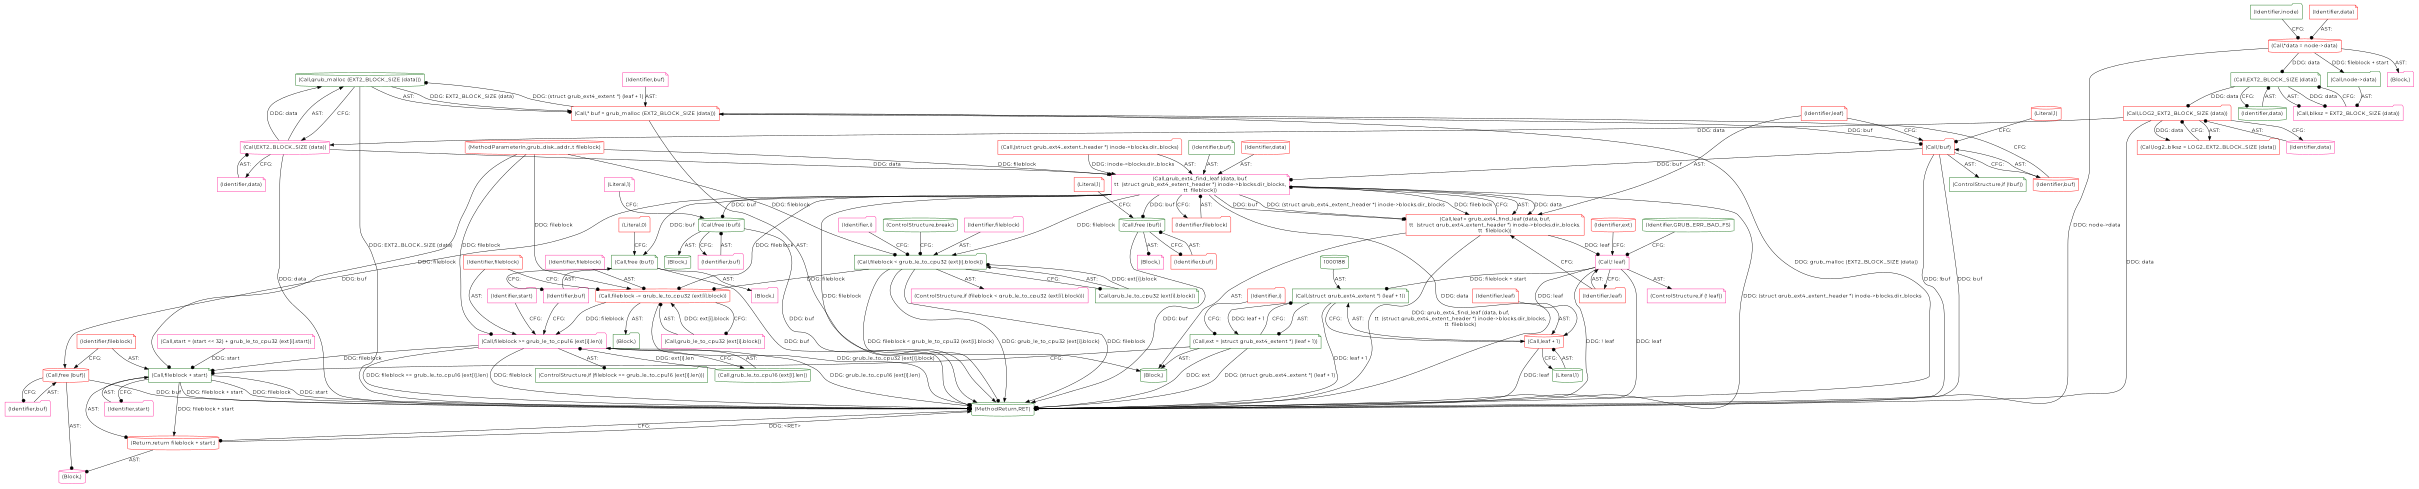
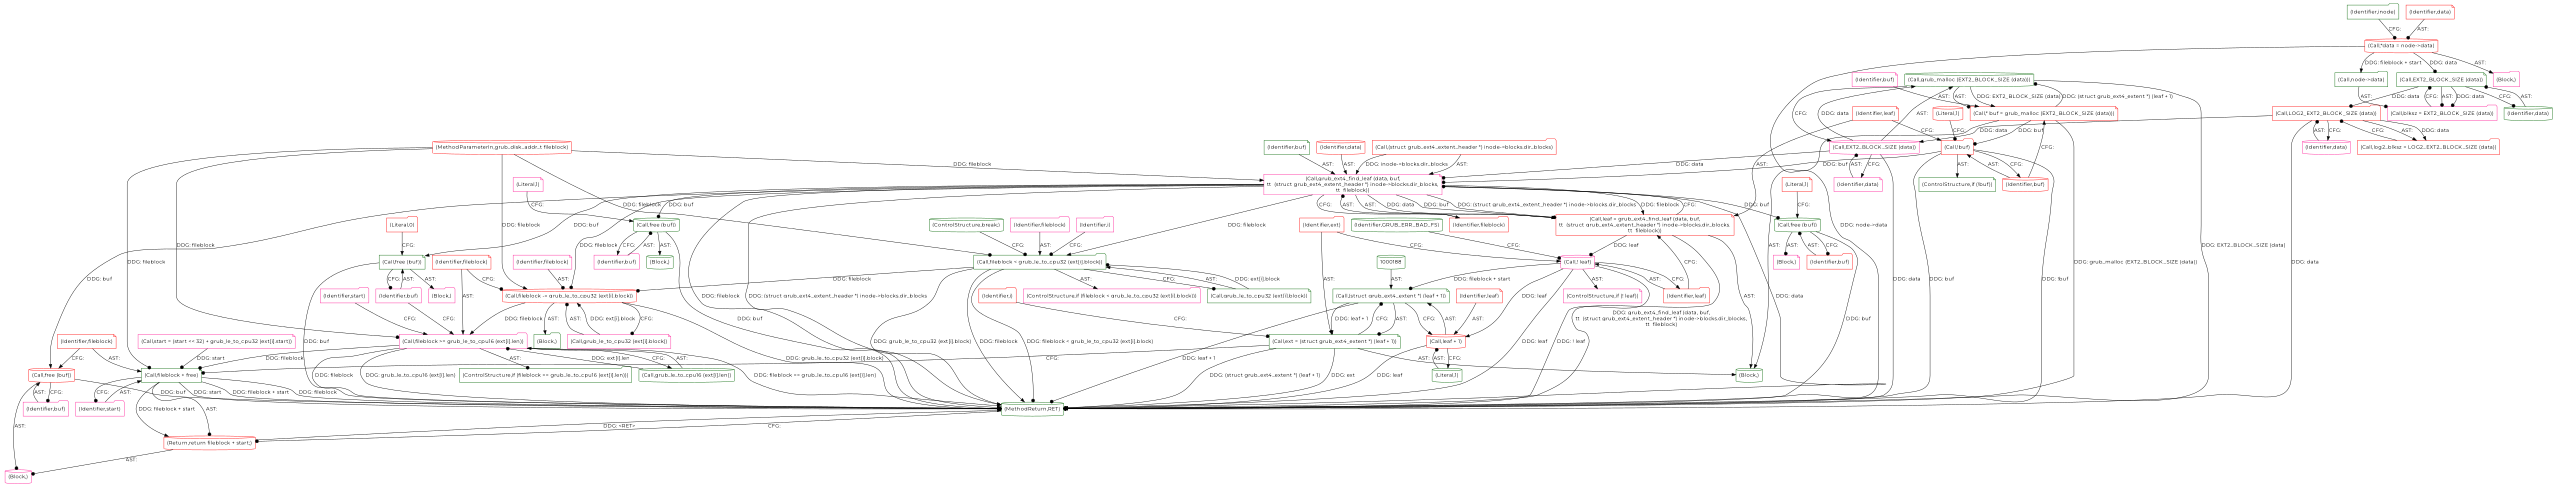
  digraph {
    fontname=Montserrat
    node [color=red fontname=Montserrat shape=folder]
    edge [arrowhead=normal fontname=Montserrat]
    n1 [color=darkgreen label="(Call,grub_malloc (EXT2_BLOCK_SIZE (data)))" shape=cylinder]
    n2 [color=deeppink label="(Call,EXT2_BLOCK_SIZE (data))" shape=cylinder]
    n3 [label="(Call,* buf = grub_malloc (EXT2_BLOCK_SIZE (data)))" shape=note]
    n4 [color=darkgreen label="(MethodReturn,RET)" shape=cylinder]
    n5 [color=deeppink label="(Call,grub_ext4_find_leaf (data, buf,\n\t\t  (struct grub_ext4_extent_header *) inode->blocks.dir_blocks,\n\t\t  fileblock))" shape=note]
    n6 [color=deeppink label="(Identifier,data)" shape=note]
    n7 [label="(Call,!buf)"]
    n8 [color=darkgreen label="(Block,)" shape=cylinder]
    n9 [label="(Return,return fileblock + start;)" shape=cylinder]
    n10 [label="(Call,leaf = grub_ext4_find_leaf (data, buf,\n\t\t  (struct grub_ext4_extent_header *) inode->blocks.dir_blocks,\n\t\t  fileblock))" shape=note]
    n11 [color=darkgreen label="(Call,free (buf))" shape=cylinder]
    n12 [color=darkgreen label="(Call,fileblock < grub_le_to_cpu32 (ext[i].block))"]
    n13 [label="(Call,fileblock -= grub_le_to_cpu32 (ext[i].block))" shape=cylinder]
    n14 [color=darkgreen label="(Call,free (buf))" shape=note]
    n15 [label="(Call,free (buf))" shape=cylinder]
    n16 [color=darkgreen label="(Call,free (buf))" shape=cylinder]
    n17 [label="(Identifier,fileblock)"]
    n18 [label="(Call,LOG2_EXT2_BLOCK_SIZE (data))"]
    n19 [color=deeppink label="(Identifier,data)" shape=cylinder]
    n20 [label="(Call,log2_blksz = LOG2_EXT2_BLOCK_SIZE (data))"]
    n21 [color=darkgreen label="(Call,EXT2_BLOCK_SIZE (data))" shape=note]
    n22 [color=deeppink label="(Call,blksz = EXT2_BLOCK_SIZE (data))"]
    n23 [color=darkgreen label="(Identifier,data)" shape=cylinder]
    n24 [label="(Call,*data = node->data)" shape=cylinder]
    n25 [color=deeppink label="(Block,)"]
    n26 [color=darkgreen label="(Call,node->data)"]
    n27 [color=darkgreen label="(ControlStructure,if (!buf))" shape=note]
    n28 [label="(Identifier,buf)" shape=cylinder]
-   n29 [color=deeppink label="(Call,! leaf)" shape=note]
+   n29 [color=deeppink label="(Call,! leaf)" shape=cylinder]
    n30 [color=deeppink label="(Block,)" shape=note]
    n31 [label="(Identifier,buf)"]
    n32 [color=deeppink label="(ControlStructure,if (fileblock < grub_le_to_cpu32 (ext[i].block)))"]
    n33 [color=darkgreen label="(Call,grub_le_to_cpu32 (ext[i].block))" shape=note]
    n34 [color=deeppink label="(Call,fileblock >= grub_le_to_cpu16 (ext[i].len))"]
    n35 [color=darkgreen label="(Block,)"]
    n36 [color=deeppink label="(Call,grub_le_to_cpu32 (ext[i].block))" shape=note]
    n37 [color=deeppink label="(Identifier,buf)"]
    n38 [color=deeppink label="(Block,)"]
    n39 [color=deeppink label="(Block,)" shape=cylinder]
    n40 [color=deeppink label="(Identifier,buf)"]
    n41 [color=darkgreen label="(Block,)" shape=cylinder]
    n42 [color=deeppink label="(Identifier,buf)"]
    n43 [color=darkgreen label="(Call,(struct grub_ext4_extent *) (leaf + 1))" shape=note]
    n44 [label="(Call,leaf + 1)" shape=cylinder]
    n45 [color=deeppink label="(ControlStructure,if (! leaf))" shape=note]
    n46 [label="(Identifier,leaf)"]
    n47 [color=darkgreen label="(Call,ext = (struct grub_ext4_extent *) (leaf + 1))" shape=note]
    n48 [color=darkgreen label="(Literal,1)" shape=cylinder]
-   n49 [color=darkgreen label="(Call,fileblock + start)" shape=note]
+   n49 [color=darkgreen label="(Call,fileblock + free)" shape=note]
    n50 [color=darkgreen label="(ControlStructure,if (fileblock >= grub_le_to_cpu16 (ext[i].len)))"]
    n51 [color=darkgreen label="(Call,grub_le_to_cpu16 (ext[i].len))" shape=cylinder]
    n52 [color=deeppink label="(Identifier,start)"]
    n53 [color=darkgreen label="(Identifier,inode)"]
    n54 [label="(Identifier,leaf)" shape=note]
    n55 [label="(Identifier,leaf)" shape=note]
    n56 [label="(Identifier,i)"]
    n57 [label="(Literal,1)" shape=cylinder]
    n58 [color=deeppink label="(Call,start = (start << 32) + grub_le_to_cpu32 (ext[i].start))" shape=note]
-   n59 [label="(Identifier,ext)" shape=cylinder]
+   n59 [label="(Identifier,ext)"]
    n60 [label="(Literal,1)" shape=note]
    n61 [color=deeppink label="(Identifier,i)"]
    n62 [color=deeppink label="(Identifier,start)"]
    n63 [color=darkgreen label="(Identifier,buf)" shape=note]
    n64 [label="(Identifier,data)" shape=note]
    n65 [color=darkgreen label="(ControlStructure,break;)" shape=cylinder]
    n66 [color=darkgreen label="(Identifier,GRUB_ERR_BAD_FS)" shape=cylinder]
    n67 [color=deeppink label="(Literal,1)" shape=note]
    n68 [color=deeppink label="(Identifier,buf)" shape=note]
    n69 [label="(MethodParameterIn,grub_disk_addr_t fileblock)" shape=cylinder]
    n70 [label="(Identifier,fileblock)" shape=note]
    n71 [label="(Literal,0)"]
    n72 [label="(Identifier,data)" shape=cylinder]
    n73 [color=deeppink label="(Identifier,fileblock)" shape=note]
    n74 [label="(Identifier,fileblock)" shape=note]
    n75 [color=deeppink label="(Identifier,fileblock)"]
    n76 [label="(Call,(struct grub_ext4_extent_header *) inode->blocks.dir_blocks)"]
    1000188 [color=darkgreen shape=cylinder]
    n1 -> n2 [label="CFG: "]
    n1 -> n3 [arrowhead=dot label="AST: "]
    n1 -> n3 [label="DDG: EXT2_BLOCK_SIZE (data)"]
    n1 -> n4 [arrowhead=dot label="DDG: EXT2_BLOCK_SIZE (data)"]
    n2 -> n1 [label="AST: "]
    n2 -> n1 [label="DDG: data"]
    n2 -> n4 [arrowhead=dot label="DDG: data"]
    n2 -> n5 [arrowhead=dot label="DDG: data"]
    n2 -> n6 [label="CFG: "]
    n3 -> n1 [arrowhead=dot label="DDG: (struct grub_ext4_extent *) (leaf + 1)"]
    n3 -> n4 [label="DDG: grub_malloc (EXT2_BLOCK_SIZE (data))"]
    n3 -> n7 [arrowhead=dot label="DDG: buf"]
    n3 -> n8 [label="AST: "]
    n4 -> n9 [arrowhead=dot label="CFG: "]
    n5 -> n4 [label="DDG: fileblock"]
    n5 -> n4 [label="DDG: data"]
    n5 -> n4 [label="DDG: (struct grub_ext4_extent_header *) inode->blocks.dir_blocks"]
    n5 -> n10 [label="AST: "]
    n5 -> n10 [label="DDG: data"]
    n5 -> n10 [label="DDG: buf"]
    n5 -> n10 [arrowhead=dot label="DDG: (struct grub_ext4_extent_header *) inode->blocks.dir_blocks"]
    n5 -> n10 [label="DDG: fileblock"]
    n5 -> n11 [arrowhead=dot label="DDG: buf"]
    n5 -> n12 [label="DDG: fileblock"]
    n5 -> n13 [arrowhead=dot label="DDG: fileblock"]
    n5 -> n14 [label="DDG: buf"]
    n5 -> n15 [label="DDG: buf"]
    n5 -> n16 [arrowhead=dot label="DDG: buf"]
    n5 -> n17 [label="CFG: "]
    n6 -> n2 [arrowhead=dot label="AST: "]
    n7 -> n4 [arrowhead=dot label="DDG: !buf"]
    n7 -> n4 [label="DDG: buf"]
    n7 -> n5 [arrowhead=dot label="DDG: buf"]
    n7 -> n27 [label="AST: "]
    n7 -> n28 [label="CFG: "]
    n9 -> n4 [label="DDG: <RET>"]
    n9 -> n39 [arrowhead=dot label="AST: "]
    n10 -> n4 [arrowhead=dot label="DDG: grub_ext4_find_leaf (data, buf,\n\t\t  (struct grub_ext4_extent_header *) inode->blocks.dir_blocks,\n\t\t  fileblock)"]
    n10 -> n5 [arrowhead=dot label="CFG: "]
    n10 -> n8 [label="AST: "]
    n10 -> n29 [arrowhead=dot label="DDG: leaf"]
    n11 -> n4 [label="DDG: buf"]
    n11 -> n30 [arrowhead=dot label="AST: "]
    n11 -> n31 [arrowhead=dot label="CFG: "]
    n12 -> n4 [arrowhead=dot label="DDG: fileblock < grub_le_to_cpu32 (ext[i].block)"]
    n12 -> n4 [label="DDG: grub_le_to_cpu32 (ext[i].block)"]
    n12 -> n4 [label="DDG: fileblock"]
    n12 -> n13 [arrowhead=dot label="DDG: fileblock"]
    n12 -> n32 [label="AST: "]
    n12 -> n33 [arrowhead=dot label="CFG: "]
    n13 -> n4 [arrowhead=dot label="DDG: grub_le_to_cpu32 (ext[i].block)"]
    n13 -> n34 [label="DDG: fileblock"]
    n13 -> n35 [label="AST: "]
    n13 -> n36 [arrowhead=dot label="CFG: "]
    n14 -> n4 [label="DDG: buf"]
    n14 -> n37 [arrowhead=dot label="CFG: "]
    n14 -> n38 [label="AST: "]
    n15 -> n4 [label="DDG: buf"]
    n15 -> n39 [arrowhead=dot label="AST: "]
    n15 -> n40 [arrowhead=dot label="CFG: "]
    n16 -> n4 [label="DDG: buf"]
    n16 -> n41 [label="AST: "]
    n16 -> n42 [label="CFG: "]
    n17 -> n5 [arrowhead=dot label="AST: "]
    n18 -> n2 [label="DDG: data"]
    n18 -> n4 [arrowhead=dot label="DDG: data"]
    n18 -> n19 [label="CFG: "]
    n18 -> n20 [label="AST: "]
    n18 -> n20 [label="DDG: data"]
    n19 -> n18 [arrowhead=dot label="AST: "]
    n20 -> n18 [arrowhead=dot label="CFG: "]
    n21 -> n18 [arrowhead=dot label="DDG: data"]
    n21 -> n22 [arrowhead=dot label="AST: "]
    n21 -> n22 [arrowhead=dot label="DDG: data"]
    n21 -> n23 [arrowhead=dot label="CFG: "]
    n22 -> n21 [arrowhead=dot label="CFG: "]
    n23 -> n21 [arrowhead=dot label="AST: "]
    n24 -> n4 [arrowhead=dot label="DDG: node->data"]
    n24 -> n21 [arrowhead=dot label="DDG: data"]
    n24 -> n25 [label="AST: "]
    n24 -> n26 [label="DDG: fileblock + start"]
    n26 -> n22 [arrowhead=dot label="AST: "]
    n28 -> n3 [label="CFG: "]
    n28 -> n7 [label="AST: "]
    n29 -> n4 [label="DDG: ! leaf"]
    n29 -> n4 [label="DDG: leaf"]
    n29 -> n43 [arrowhead=dot label="DDG: fileblock + start"]
    n29 -> n44 [label="DDG: leaf"]
    n29 -> n45 [label="AST: "]
    n29 -> n46 [label="CFG: "]
    n31 -> n11 [arrowhead=dot label="AST: "]
    n33 -> n12 [label="AST: "]
    n33 -> n12 [arrowhead=dot label="DDG: ext[i].block"]
    n34 -> n4 [label="DDG: fileblock"]
    n34 -> n4 [arrowhead=dot label="DDG: grub_le_to_cpu16 (ext[i].len)"]
    n34 -> n4 [label="DDG: fileblock >= grub_le_to_cpu16 (ext[i].len)"]
    n34 -> n49 [arrowhead=dot label="DDG: fileblock"]
    n34 -> n50 [arrowhead=dot label="AST: "]
    n34 -> n51 [label="CFG: "]
    n36 -> n13 [arrowhead=dot label="AST: "]
    n36 -> n13 [label="DDG: ext[i].block"]
    n37 -> n14 [label="AST: "]
    n37 -> n34 [label="CFG: "]
    n40 -> n15 [label="AST: "]
    n42 -> n16 [arrowhead=dot label="AST: "]
    n43 -> n4 [arrowhead=dot label="DDG: leaf + 1"]
    n43 -> n44 [label="CFG: "]
    n43 -> n47 [arrowhead=dot label="AST: "]
    n43 -> n47 [label="DDG: leaf + 1"]
    n44 -> n4 [arrowhead=dot label="DDG: leaf"]
    n44 -> n43 [label="AST: "]
    n44 -> n48 [label="CFG: "]
    n46 -> n10 [label="CFG: "]
    n46 -> n29 [label="AST: "]
    n47 -> n4 [arrowhead=dot label="DDG: ext"]
    n47 -> n4 [label="DDG: (struct grub_ext4_extent *) (leaf + 1)"]
    n47 -> n8 [label="AST: "]
    n47 -> n43 [arrowhead=dot label="CFG: "]
    n47 -> n49 [arrowhead=dot label="CFG: "]
    n48 -> n44 [arrowhead=dot label="AST: "]
    n49 -> n4 [arrowhead=dot label="DDG: fileblock + start"]
    n49 -> n4 [arrowhead=dot label="DDG: fileblock"]
    n49 -> n4 [arrowhead=dot label="DDG: start"]
    n49 -> n9 [arrowhead=dot label="AST: "]
    n49 -> n9 [label="DDG: fileblock + start"]
    n49 -> n52 [arrowhead=dot label="CFG: "]
    n51 -> n34 [label="AST: "]
    n51 -> n34 [arrowhead=dot label="DDG: ext[i].len"]
    n52 -> n49 [label="AST: "]
    n53 -> n24 [arrowhead=dot label="CFG: "]
    n54 -> n7 [label="CFG: "]
    n54 -> n10 [label="AST: "]
    n55 -> n44 [label="AST: "]
    n56 -> n47 [arrowhead=dot label="CFG: "]
    n57 -> n7 [arrowhead=dot label="CFG: "]
    n58 -> n49 [arrowhead=dot label="DDG: start"]
    n59 -> n29 [label="CFG: "]
+   n59 -> n47 [label="AST: "]
    n60 -> n11 [label="CFG: "]
    n61 -> n12 [arrowhead=dot label="CFG: "]
    n62 -> n34 [label="CFG: "]
    n63 -> n5 [label="AST: "]
    n64 -> n24 [arrowhead=dot label="AST: "]
    n65 -> n12 [arrowhead=dot label="CFG: "]
    n66 -> n29 [arrowhead=dot label="CFG: "]
    n67 -> n16 [label="CFG: "]
    n68 -> n3 [label="AST: "]
    n69 -> n5 [label="DDG: fileblock"]
    n69 -> n12 [arrowhead=dot label="DDG: fileblock"]
    n69 -> n13 [label="DDG: fileblock"]
    n69 -> n34 [arrowhead=dot label="DDG: fileblock"]
    n69 -> n49 [arrowhead=dot label="DDG: fileblock"]
    n70 -> n13 [arrowhead=dot label="CFG: "]
    n70 -> n34 [label="AST: "]
    n71 -> n14 [label="CFG: "]
    n72 -> n5 [label="AST: "]
    n73 -> n13 [arrowhead=dot label="AST: "]
    n74 -> n15 [label="CFG: "]
    n74 -> n49 [label="AST: "]
    n75 -> n12 [label="AST: "]
    n76 -> n5 [label="AST: "]
    n76 -> n5 [label="DDG: inode->blocks.dir_blocks"]
    1000188 -> n43 [label="AST: "]
  }
